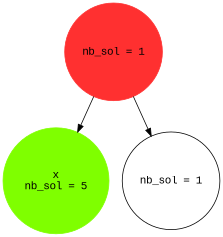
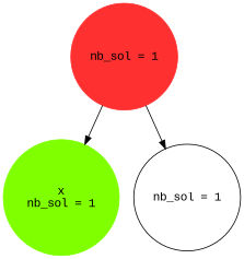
  digraph {
    node [fontname="Courier New" shape=circle style=filled]
    n1 [color=firebrick1 label="nb_sol = 1"]
-   n2 [color=chartreuse label="x\nnb_sol = 5"]
+   n2 [color=chartreuse label="x\nnb_sol = 1"]
    n3 [label="nb_sol = 1" style=""]
    n1 -> n2
    n1 -> n3
  }
